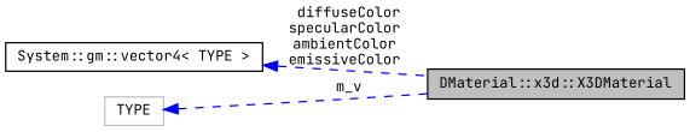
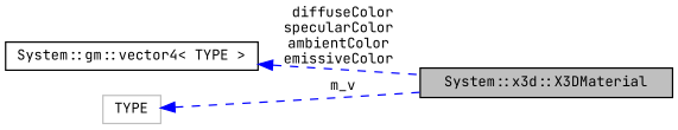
  digraph {
    fontname="JetBrains Mono"
    rankdir=LR
    node [color=black fillcolor=white fontname="JetBrains Mono" fontsize=10 shape=record style=filled]
    edge [color=blue dir=back fontname="JetBrains Mono" fontsize=10 labelfontname=Helvetica labelfontsize=10 style=dashed]
-   n1 [fillcolor=grey75 fontcolor=black height=0.2 label="DMaterial::x3d::X3DMaterial" width=0.4]
+   n1 [fillcolor=grey75 fontcolor=black height=0.2 label="System::x3d::X3DMaterial" width=0.4]
    n2 [height=0.2 label="System::gm::vector4\< TYPE \>" width=0.4]
    n3 [color=grey75 height=0.2 label=TYPE width=0.4]
    n2 -> n1 [label=" diffuseColor\nspecularColor\nambientColor\nemissiveColor"]
    n3 -> n1 [label=" m_v"]
  }
